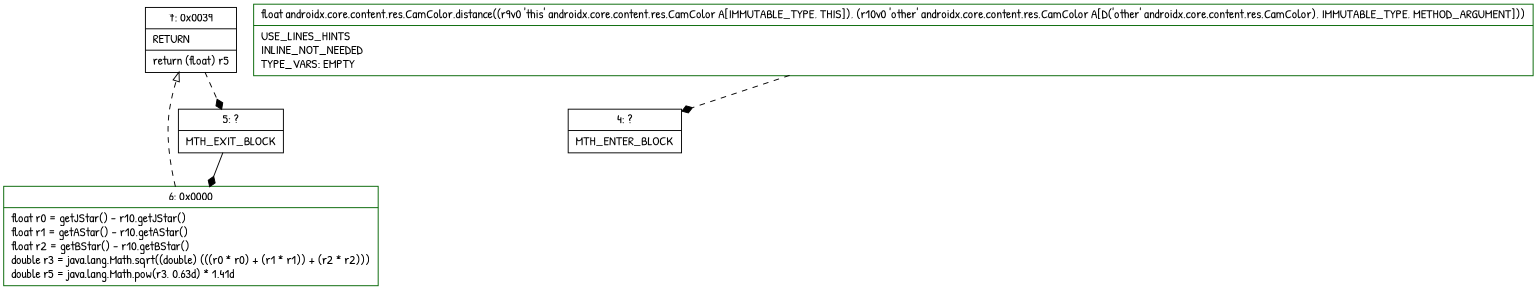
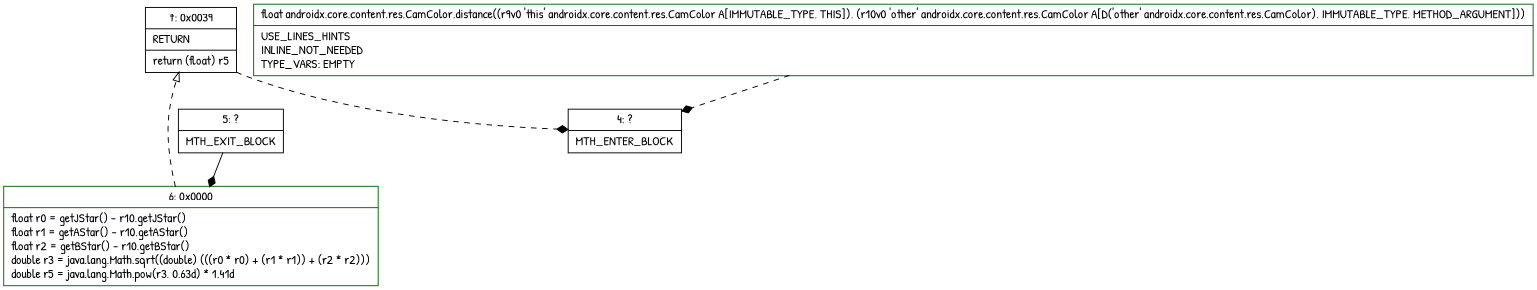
  digraph {
    fontname="Patrick Hand"
    node [color=black fontname="Patrick Hand" shape=record]
    edge [arrowhead=diamond fontname="Patrick Hand" style=dashed]
    n1 [label="{4\:\ ?|MTH_ENTER_BLOCK\l}"]
    n2 [color=darkgreen label="{6\:\ 0x0000|float r0 = getJStar() \- r10.getJStar()\lfloat r1 = getAStar() \- r10.getAStar()\lfloat r2 = getBStar() \- r10.getBStar()\ldouble r3 = java.lang.Math.sqrt((double) (((r0 * r0) + (r1 * r1)) + (r2 * r2)))\ldouble r5 = java.lang.Math.pow(r3, 0.63d) * 1.41d\l}"]
    n3 [label="{7\:\ 0x0039|RETURN\l|return (float) r5\l}"]
    n4 [label="{5\:\ ?|MTH_EXIT_BLOCK\l}"]
    n5 [color=darkgreen label="{float androidx.core.content.res.CamColor.distance((r9v0 'this' androidx.core.content.res.CamColor A[IMMUTABLE_TYPE, THIS]), (r10v0 'other' androidx.core.content.res.CamColor A[D('other' androidx.core.content.res.CamColor), IMMUTABLE_TYPE, METHOD_ARGUMENT]))  | USE_LINES_HINTS\lINLINE_NOT_NEEDED\lTYPE_VARS: EMPTY\l}"]
    n2 -> n3 [arrowhead=onormal]
-   n3 -> n4
+   n3 -> n1
    n4 -> n2 [style=solid]
    n5 -> n1
  }
